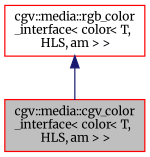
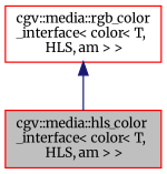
  digraph {
    fontname=Merriweather
    node [color=red fontname=Merriweather fontsize=10 shape=record]
-   n1 [fillcolor=grey75 fontcolor=black height=0.2 label="cgv::media::cgv_color\l_interface\< color\< T,\l HLS, am \> \>" style=filled width=0.4]
+   n1 [fillcolor=grey75 fontcolor=black height=0.2 label="cgv::media::hls_color\l_interface\< color\< T,\l HLS, am \> \>" style=filled width=0.4]
    n2 [height=0.2 label="cgv::media::rgb_color\l_interface\< color\< T,\l HLS, am \> \>" width=0.4]
    n2 -> n1 [color=midnightblue dir=back fontname=Merriweather fontsize=10 labelfontname=Helvetica labelfontsize=10 style=solid]
  }
